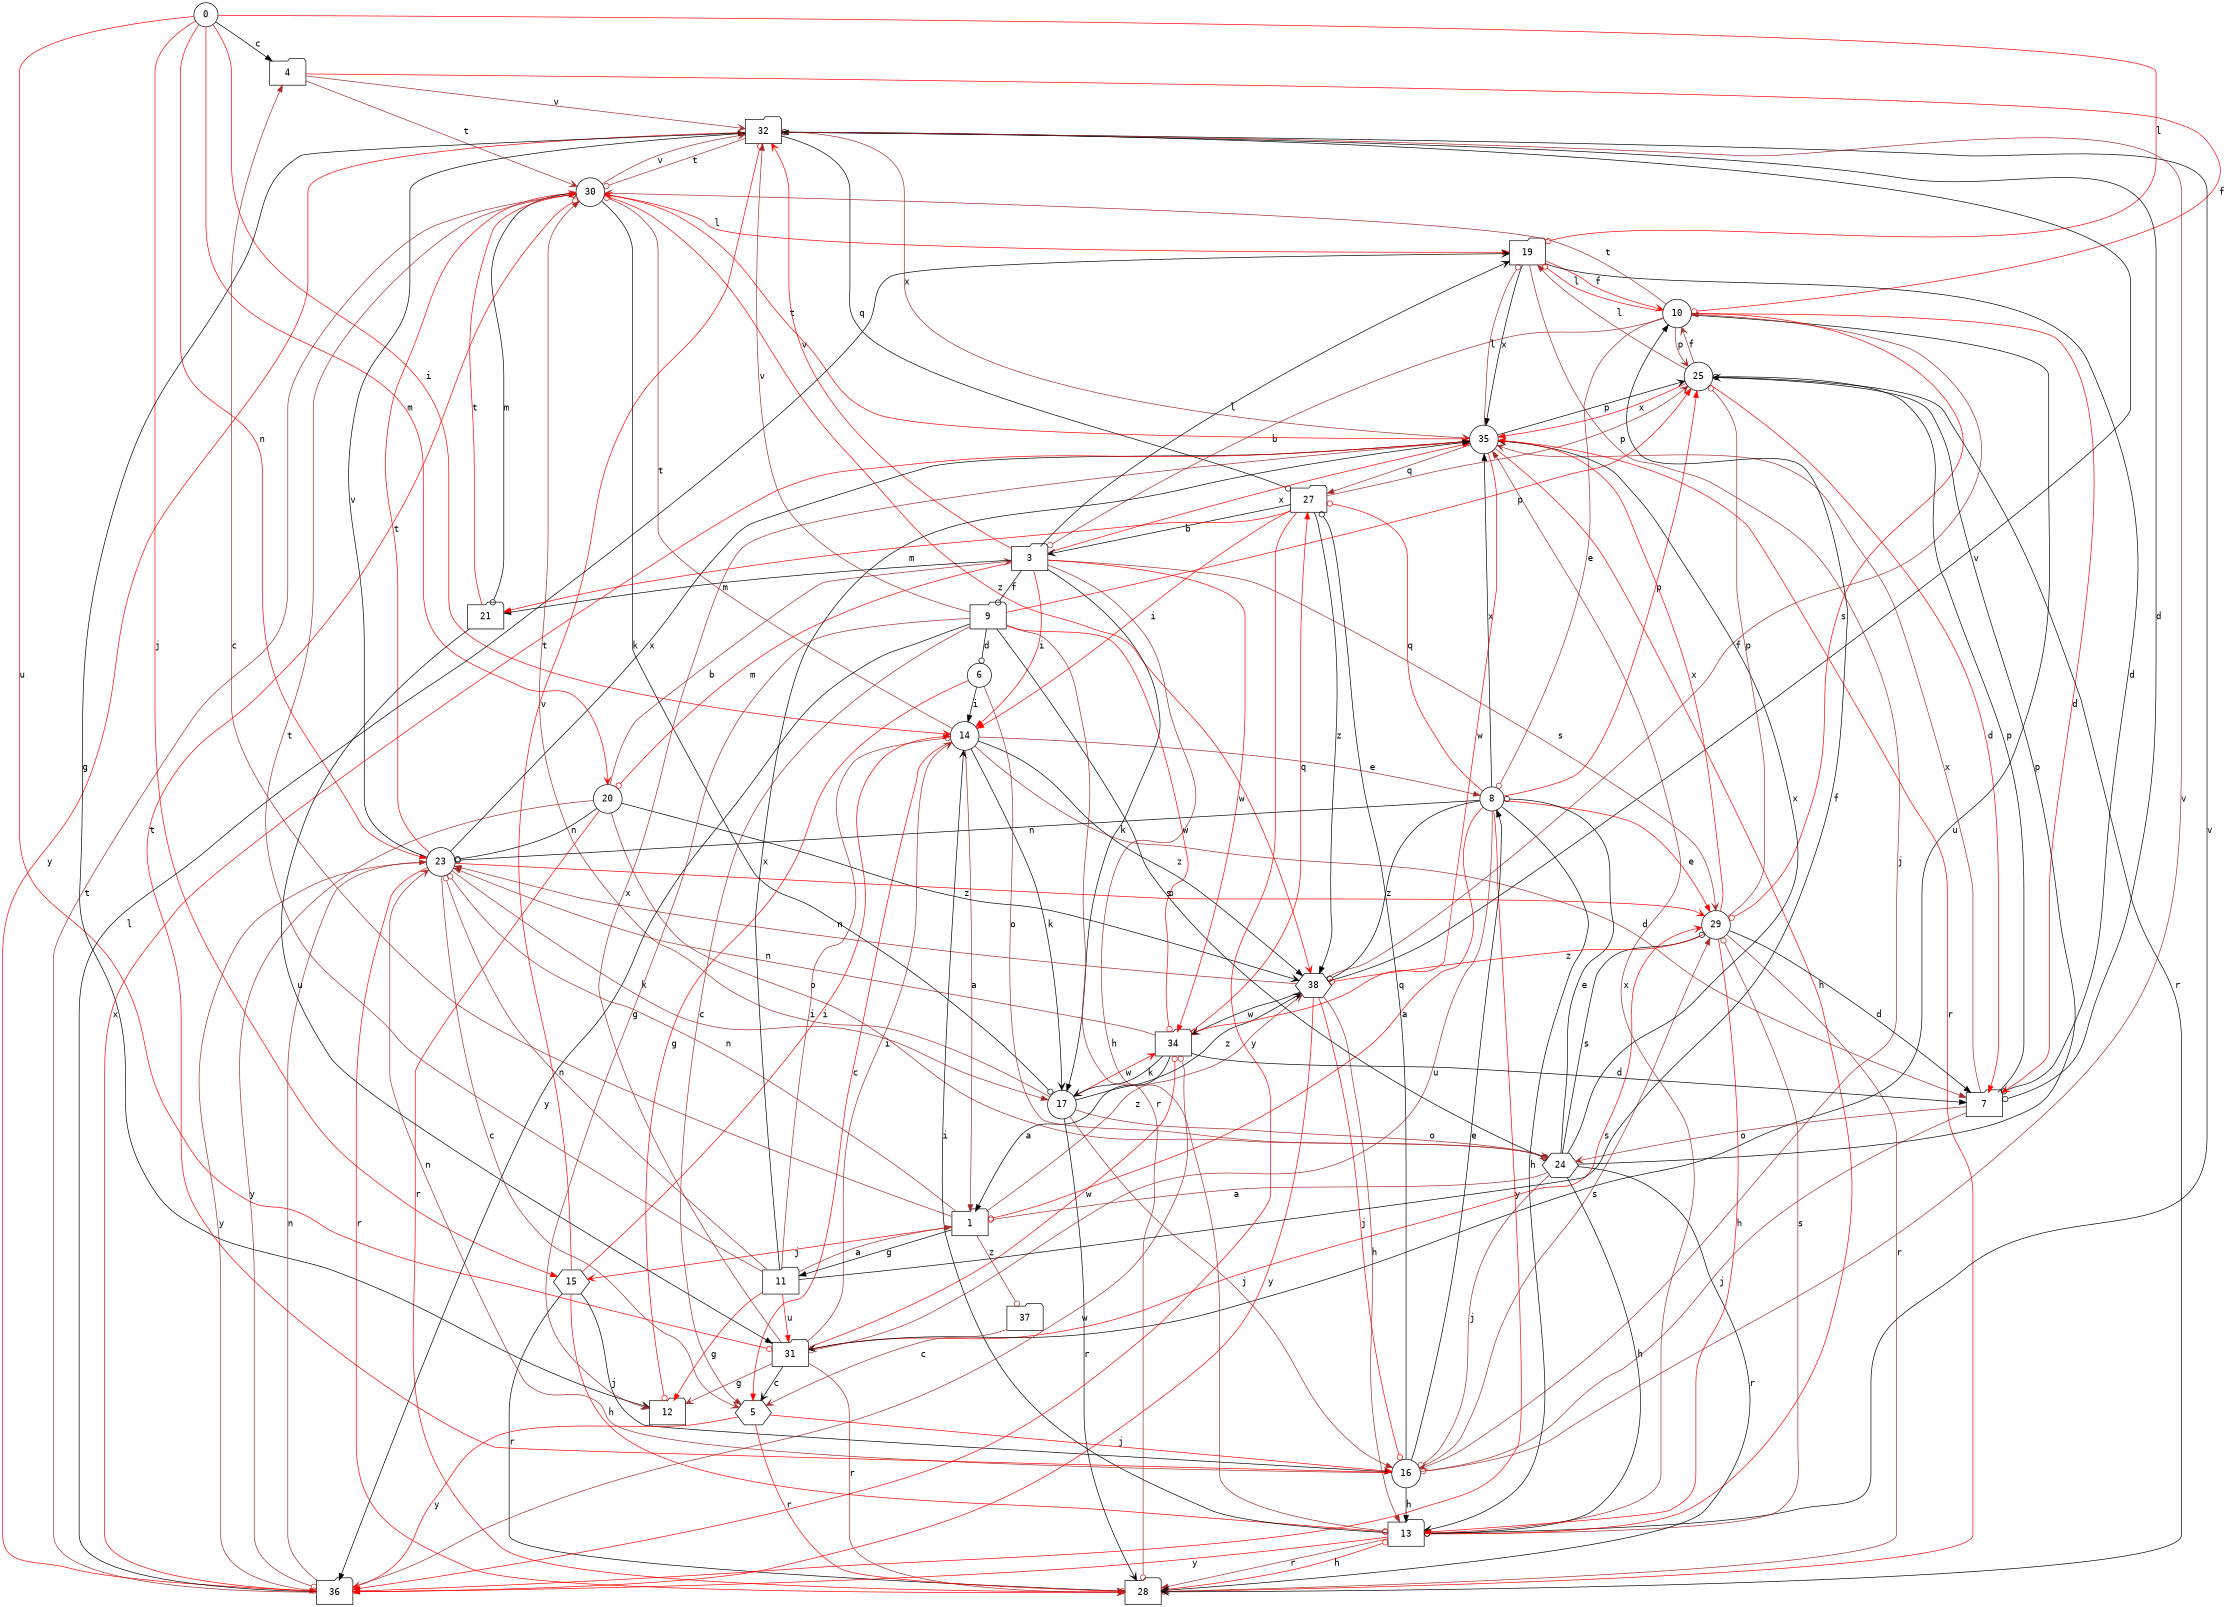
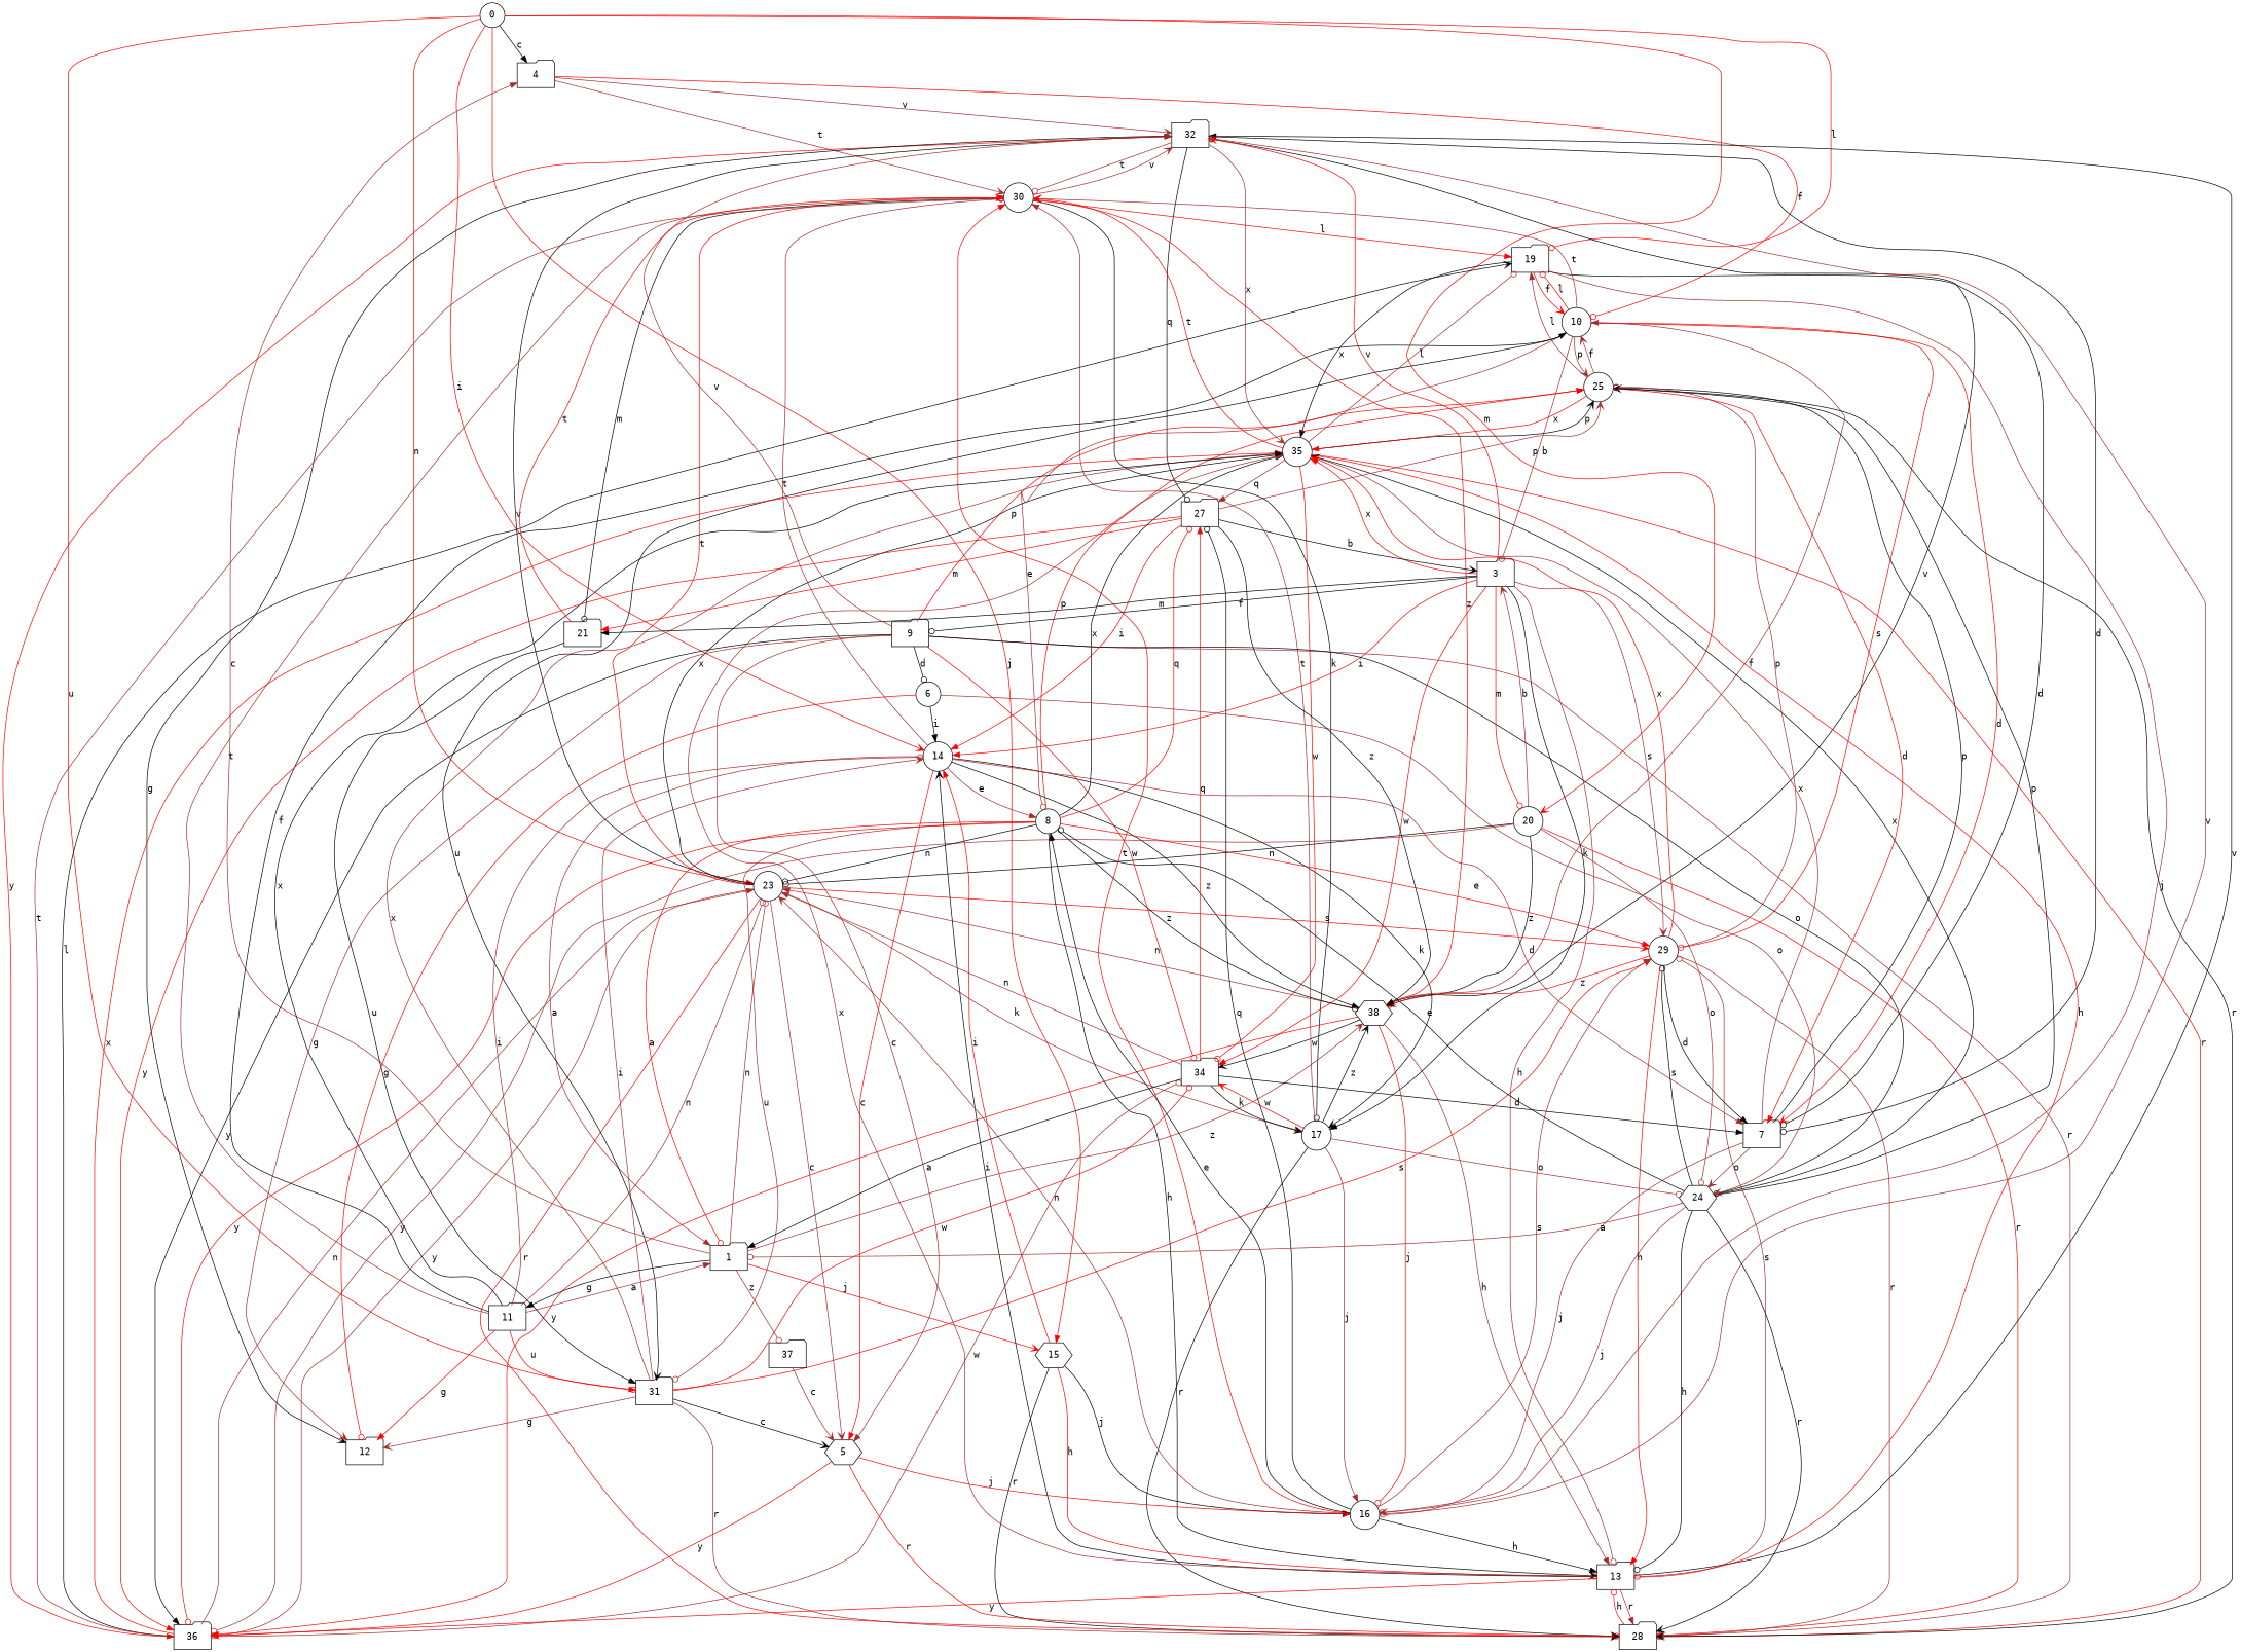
  strict digraph {
    fontname="DejaVu Sans Mono"
    node [fontname="DejaVu Sans Mono" shape=folder]
    edge [arrowhead=normal color=brown fontname="DejaVu Sans Mono"]
    0 [shape=circle]
    4
    14 [shape=circle]
    15 [shape=hexagon]
    19
    20 [shape=circle]
    23 [shape=circle]
    31
    32
    10 [shape=circle]
    30 [shape=circle]
    1
    38 [shape=hexagon]
    17 [shape=circle]
    5 [shape=hexagon]
    7
    8 [shape=circle]
    13
    16 [shape=circle]
    28
    35 [shape=circle]
    3
    36
    24 [shape=hexagon]
    29 [shape=circle]
    34
    12
    11
    37
    9
    21
    6 [shape=circle]
    25 [shape=circle]
    27
    0 -> 4 [color=black label=c]
    0 -> 14 [arrowhead=vee color=red label=i]
    0 -> 15 [color=red label=j]
    0 -> 19 [arrowhead=odot color=red label=l]
    0 -> 20 [arrowhead=vee color=red label=m]
    0 -> 23 [color=red label=n]
    0 -> 31 [arrowhead=odot color=red label=u]
    4 -> 32 [arrowhead=vee label=v]
    4 -> 10 [arrowhead=odot color=red label=f]
    4 -> 30 [arrowhead=vee label=t]
    14 -> 30 [arrowhead=odot label=t]
    14 -> 1 [label=a]
    14 -> 38 [color=black label=z]
    14 -> 17 [arrowhead=vee color=black label=k]
    14 -> 5 [color=red label=c]
    14 -> 7 [label=d]
    14 -> 8 [label=e]
    15 -> 14 [color=red label=i]
-   15 -> 32 [arrowhead=odot color=red label=v]
    15 -> 13 [arrowhead=odot color=red label=h]
    15 -> 16 [color=black label=j]
    15 -> 28 [color=black label=r]
    19 -> 10 [arrowhead=vee color=red label=f]
    19 -> 7 [arrowhead=odot color=black label=d]
    19 -> 16 [arrowhead=vee label=j]
    19 -> 35 [color=black label=x]
    20 -> 23 [arrowhead=odot color=black label=n]
    20 -> 38 [arrowhead=vee color=black label=z]
    20 -> 28 [arrowhead=vee color=red label=r]
    20 -> 3 [arrowhead=vee label=b]
    20 -> 36 [arrowhead=odot label=y]
    20 -> 24 [arrowhead=odot label=o]
    23 -> 32 [color=black label=v]
    23 -> 30 [arrowhead=vee color=red label=t]
    23 -> 17 [label=k]
    23 -> 5 [arrowhead=vee label=c]
    23 -> 28 [arrowhead=vee color=red label=r]
    23 -> 35 [arrowhead=vee color=black label=x]
    23 -> 36 [arrowhead=odot label=y]
    23 -> 29 [arrowhead=vee color=red label=s]
    31 -> 14 [arrowhead=vee label=i]
    31 -> 5 [arrowhead=vee color=black label=c]
    31 -> 28 [arrowhead=vee label=r]
    31 -> 35 [label=x]
    31 -> 29 [arrowhead=vee color=red label=s]
    31 -> 34 [arrowhead=odot color=red label=w]
    31 -> 12 [arrowhead=vee label=g]
    32 -> 30 [arrowhead=odot label=t]
    32 -> 7 [arrowhead=odot color=black label=d]
    32 -> 35 [arrowhead=vee label=x]
    32 -> 36 [color=red label=y]
    32 -> 12 [arrowhead=vee color=black label=g]
    32 -> 27 [arrowhead=odot color=black label=q]
    10 -> 19 [arrowhead=odot color=red label=l]
    10 -> 31 [arrowhead=vee color=black label=u]
    10 -> 30 [arrowhead=vee label=t]
    10 -> 7 [arrowhead=vee color=red label=d]
    10 -> 8 [arrowhead=odot label=e]
    10 -> 3 [arrowhead=odot label=b]
    10 -> 29 [arrowhead=odot color=red label=s]
    10 -> 25 [arrowhead=vee label=p]
    30 -> 19 [color=red label=l]
    30 -> 32 [arrowhead=vee label=v]
    30 -> 38 [arrowhead=vee color=red label=z]
    30 -> 17 [arrowhead=odot color=black label=k]
    30 -> 21 [arrowhead=odot color=black label=m]
    1 -> 4 [label=c]
    1 -> 15 [arrowhead=vee color=red label=j]
    1 -> 23 [arrowhead=odot label=n]
    1 -> 38 [arrowhead=vee label=z]
    1 -> 11 [color=black label=g]
    1 -> 37 [arrowhead=odot label=z]
    38 -> 23 [label=n]
    38 -> 32 [arrowhead=odot color=black label=v]
    38 -> 10 [label=f]
    38 -> 13 [label=h]
    38 -> 16 [arrowhead=odot color=red label=j]
    38 -> 36 [color=red label=y]
    38 -> 34 [arrowhead=vee color=black label=w]
    17 -> 30 [label=t]
    17 -> 38 [arrowhead=vee color=black label=z]
    17 -> 16 [label=j]
    17 -> 28 [arrowhead=vee color=black label=r]
    17 -> 24 [arrowhead=odot label=o]
    17 -> 34 [arrowhead=vee color=red label=w]
    5 -> 16 [arrowhead=vee color=red label=j]
    5 -> 28 [arrowhead=odot color=red label=r]
    5 -> 36 [arrowhead=vee color=red label=y]
    7 -> 16 [arrowhead=odot label=j]
    7 -> 35 [arrowhead=vee label=x]
    7 -> 24 [arrowhead=vee label=o]
    7 -> 25 [arrowhead=odot color=black label=p]
    8 -> 23 [arrowhead=odot color=black label=n]
    8 -> 31 [arrowhead=odot label=u]
    8 -> 1 [arrowhead=odot color=red label=a]
    8 -> 38 [arrowhead=odot color=black label=z]
    8 -> 13 [arrowhead=vee color=black label=h]
    8 -> 35 [color=black label=x]
    8 -> 36 [arrowhead=odot color=red label=y]
    8 -> 29 [color=red label=e]
    8 -> 25 [color=red label=p]
    8 -> 27 [arrowhead=odot color=red label=q]
    13 -> 14 [arrowhead=vee color=black label=i]
    13 -> 32 [color=black label=v]
    13 -> 28 [label=r]
    13 -> 35 [label=x]
    13 -> 36 [color=red label=y]
    13 -> 29 [arrowhead=odot label=s]
    16 -> 23 [arrowhead=vee label=n]
    16 -> 32 [arrowhead=odot label=v]
-   16 -> 30 [arrowhead=odot color=red label=t]
+   16 -> 30 [color=red label=t]
    16 -> 8 [color=black label=e]
    16 -> 13 [color=black label=h]
    16 -> 29 [label=s]
    16 -> 27 [arrowhead=odot color=black label=q]
    28 -> 13 [arrowhead=odot color=red label=h]
    35 -> 19 [arrowhead=odot label=l]
    35 -> 30 [arrowhead=vee color=red label=t]
    35 -> 13 [arrowhead=odot color=red label=h]
    35 -> 28 [arrowhead=odot color=red label=r]
    35 -> 34 [arrowhead=odot color=red label=w]
    35 -> 25 [arrowhead=vee color=black label=p]
    35 -> 27 [label=q]
    3 -> 14 [color=red label=i]
-   3 -> 19 [arrowhead=vee color=black label=l]
    3 -> 20 [arrowhead=odot color=red label=m]
    3 -> 32 [arrowhead=vee color=red label=v]
    3 -> 17 [color=black label=k]
    3 -> 13 [arrowhead=odot label=h]
    3 -> 35 [color=red label=x]
    3 -> 29 [arrowhead=vee label=s]
    3 -> 34 [color=red label=w]
    3 -> 9 [arrowhead=odot color=black label=f]
    3 -> 21 [color=black label=m]
    36 -> 19 [arrowhead=vee color=black label=l]
    36 -> 23 [label=n]
    36 -> 30 [arrowhead=odot label=t]
    36 -> 35 [color=red label=x]
    36 -> 34 [arrowhead=odot label=w]
    24 -> 1 [arrowhead=odot label=a]
    24 -> 8 [arrowhead=odot color=black label=e]
    24 -> 13 [arrowhead=odot color=black label=h]
    24 -> 16 [arrowhead=odot label=j]
    24 -> 28 [arrowhead=vee color=black label=r]
    24 -> 35 [arrowhead=vee color=black label=x]
    24 -> 29 [arrowhead=odot color=black label=s]
    24 -> 25 [arrowhead=vee color=black label=p]
    29 -> 38 [arrowhead=odot color=red label=z]
    29 -> 7 [color=black label=d]
    29 -> 13 [color=red label=h]
    29 -> 28 [label=r]
    29 -> 35 [color=red label=x]
    29 -> 25 [arrowhead=odot label=p]
    34 -> 23 [label=n]
    34 -> 1 [color=black label=a]
    34 -> 17 [arrowhead=vee color=black label=k]
    34 -> 7 [color=black label=d]
    34 -> 27 [color=red label=q]
    11 -> 14 [arrowhead=odot label=i]
    11 -> 23 [arrowhead=odot label=n]
    11 -> 31 [color=red label=u]
    11 -> 10 [color=black label=f]
    11 -> 30 [arrowhead=odot label=t]
    11 -> 1 [label=a]
    11 -> 35 [color=black label=x]
    11 -> 12 [color=red label=g]
    37 -> 5 [arrowhead=vee label=c]
    9 -> 32 [label=v]
    9 -> 5 [label=c]
    9 -> 28 [arrowhead=odot label=r]
    9 -> 36 [color=black label=y]
    9 -> 24 [arrowhead=odot color=black label=o]
    9 -> 34 [arrowhead=odot color=red label=w]
    9 -> 12 [arrowhead=vee label=g]
    9 -> 6 [arrowhead=odot color=black label=d]
    9 -> 25 [color=red label=p]
    21 -> 31 [color=black label=u]
    21 -> 30 [color=red label=t]
    6 -> 14 [color=black label=i]
    6 -> 24 [arrowhead=vee label=o]
    6 -> 12 [arrowhead=odot color=red label=g]
    25 -> 19 [label=l]
    25 -> 10 [arrowhead=vee label=f]
    25 -> 7 [color=red label=d]
    25 -> 28 [arrowhead=vee color=black label=r]
    25 -> 35 [color=red label=x]
    27 -> 14 [color=red label=i]
    27 -> 38 [color=black label=z]
    27 -> 3 [arrowhead=vee color=black label=b]
    27 -> 36 [color=red label=y]
    27 -> 21 [color=red label=m]
    27 -> 25 [arrowhead=vee label=p]
  }
